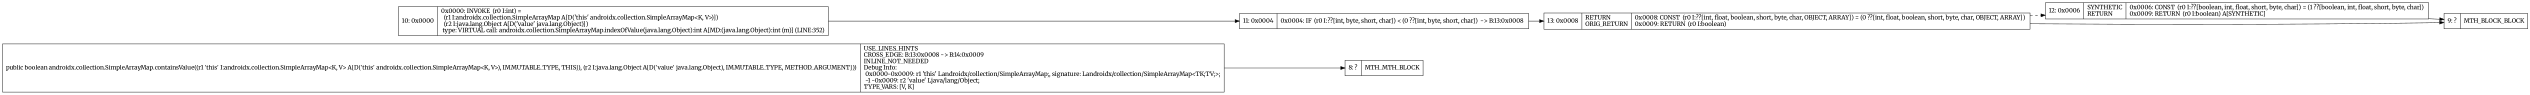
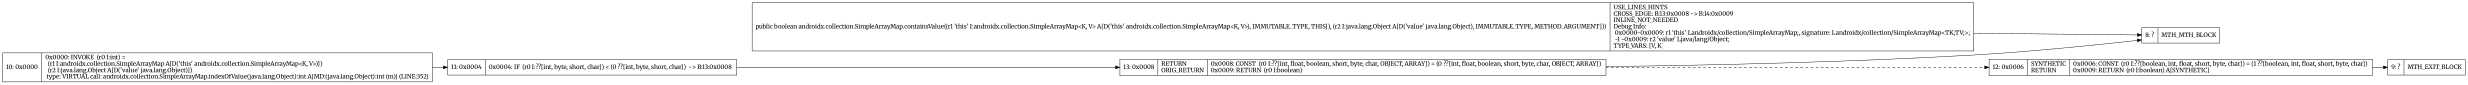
  digraph {
    fontname=Merriweather
    rankdir=LR
    node [fontname=Merriweather shape=record]
    edge [fontname=Merriweather]
    n1 [label="{8\:\ ?|MTH_MTH_BLOCK\l}"]
    n2 [label="{10\:\ 0x0000|0x0000: INVOKE  (r0 I:int) = \l  (r1 I:androidx.collection.SimpleArrayMap A[D('this' androidx.collection.SimpleArrayMap\<K, V\>)])\l  (r2 I:java.lang.Object A[D('value' java.lang.Object)])\l type: VIRTUAL call: androidx.collection.SimpleArrayMap.indexOfValue(java.lang.Object):int A[MD:(java.lang.Object):int (m)] (LINE:352)\l}"]
    n3 [label="{11\:\ 0x0004|0x0004: IF  (r0 I:??[int, byte, short, char]) \< (0 ??[int, byte, short, char])  \-\> B:13:0x0008 \l}"]
    n4 [label="{13\:\ 0x0008|RETURN\lORIG_RETURN\l|0x0008: CONST  (r0 I:??[int, float, boolean, short, byte, char, OBJECT, ARRAY]) = (0 ??[int, float, boolean, short, byte, char, OBJECT, ARRAY]) \l0x0009: RETURN  (r0 I:boolean) \l}"]
    n5 [label="{12\:\ 0x0006|SYNTHETIC\lRETURN\l|0x0006: CONST  (r0 I:??[boolean, int, float, short, byte, char]) = (1 ??[boolean, int, float, short, byte, char]) \l0x0009: RETURN  (r0 I:boolean) A[SYNTHETIC]\l}"]
-   n6 [label="{9\:\ ?|MTH_BLOCK_BLOCK\l}"]
+   n6 [label="{9\:\ ?|MTH_EXIT_BLOCK\l}"]
    n7 [label="{public boolean androidx.collection.SimpleArrayMap.containsValue((r1 'this' I:androidx.collection.SimpleArrayMap\<K, V\> A[D('this' androidx.collection.SimpleArrayMap\<K, V\>), IMMUTABLE_TYPE, THIS]), (r2 I:java.lang.Object A[D('value' java.lang.Object), IMMUTABLE_TYPE, METHOD_ARGUMENT]))  | USE_LINES_HINTS\lCROSS_EDGE: B:13:0x0008 \-\> B:14:0x0009\lINLINE_NOT_NEEDED\lDebug Info:\l  0x0000\-0x0009: r1 'this' Landroidx\/collection\/SimpleArrayMap;, signature: Landroidx\/collection\/SimpleArrayMap\<TK;TV;\>;\l  \-1 \-0x0009: r2 'value' Ljava\/lang\/Object;\lTYPE_VARS: [V, K]\l}"]
    n2 -> n3
    n3 -> n4
    n4 -> n5 [style=dashed]
-   n4 -> n6
+   n4 -> n1
    n5 -> n6
    n7 -> n1
  }
